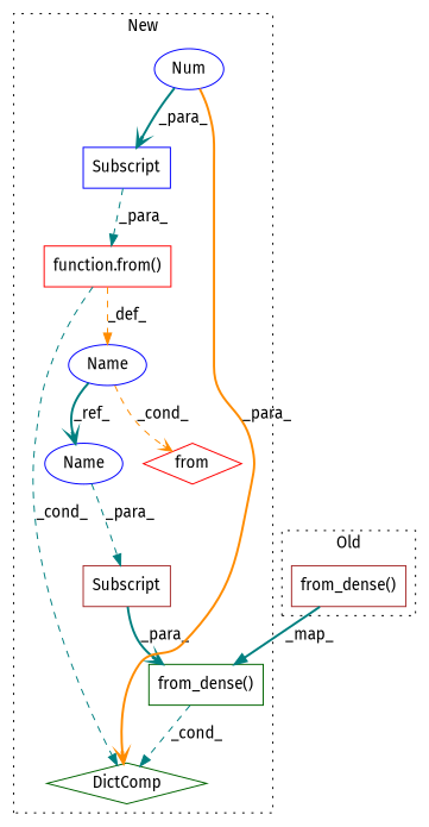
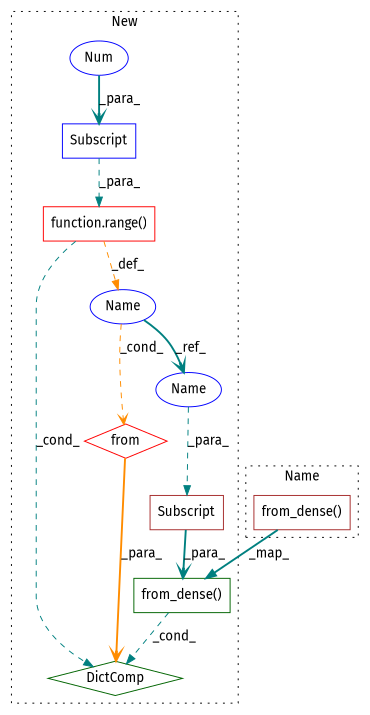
  digraph {
    fontname="Fira Sans"
    node [a=75 color=blue fontname="Fira Sans" l=1 shape=box]
    edge [arrowhead=normal color=teal fontname="Fira Sans" style=dashed]
    n1 [color=darkgreen l="21,1" label="from_dense()" s="1030,1058"]
    n2 [a=63 color=brown l="7,0" label=Subscript s="1051,0"]
-   n3 [color=red l="6,1" label="function.from()" s="1069,1088"]
+   n3 [color=red l="6,1" label="function.range()" s="1069,1088"]
    n4 [a=63 l="13,0" label=Subscript s="1075,0"]
    n5 [a=84 color=darkgreen l=86 label=DictComp s=1013 shape=diamond]
    n6 [a=87 label=Name s=1064 shape=ellipse]
    n7 [a=45 color=red l=3 label=from s=1060 shape=diamond]
    n8 [a=76 label=Num s=1086 shape=ellipse]
    n9 [a=87 label=Name s=1056 shape=ellipse]
    n10 [color=brown l="21,1" label="from_dense()" s="950,975"]
    subgraph cluster_1 {
      label=New
      style=dotted
      n1
      n2
      n3
      n4
      n5
      n6
      n7
      n8
      n9
    }
    subgraph cluster_2 {
-     label=Old
+     label=Name
      style=dotted
      n10
    }
    n1 -> n5 [label=_cond_]
    n2 -> n1 [arrowhead=vee label=_para_ style=bold]
    n3 -> n5 [label=_cond_]
    n3 -> n6 [color=darkorange label=_def_]
    n4 -> n3 [label=_para_]
    n6 -> n7 [arrowhead=vee color=darkorange label=_cond_]
    n6 -> n9 [arrowhead=vee label=_ref_ style=bold]
-   n8 -> n5 [arrowhead=vee color=darkorange label=_para_ style=bold]
+   n7 -> n5 [arrowhead=vee color=darkorange label=_para_ style=bold]
    n8 -> n4 [arrowhead=vee label=_para_ style=bold]
    n9 -> n2 [label=_para_]
    n10 -> n1 [label=_map_ style=bold]
  }
